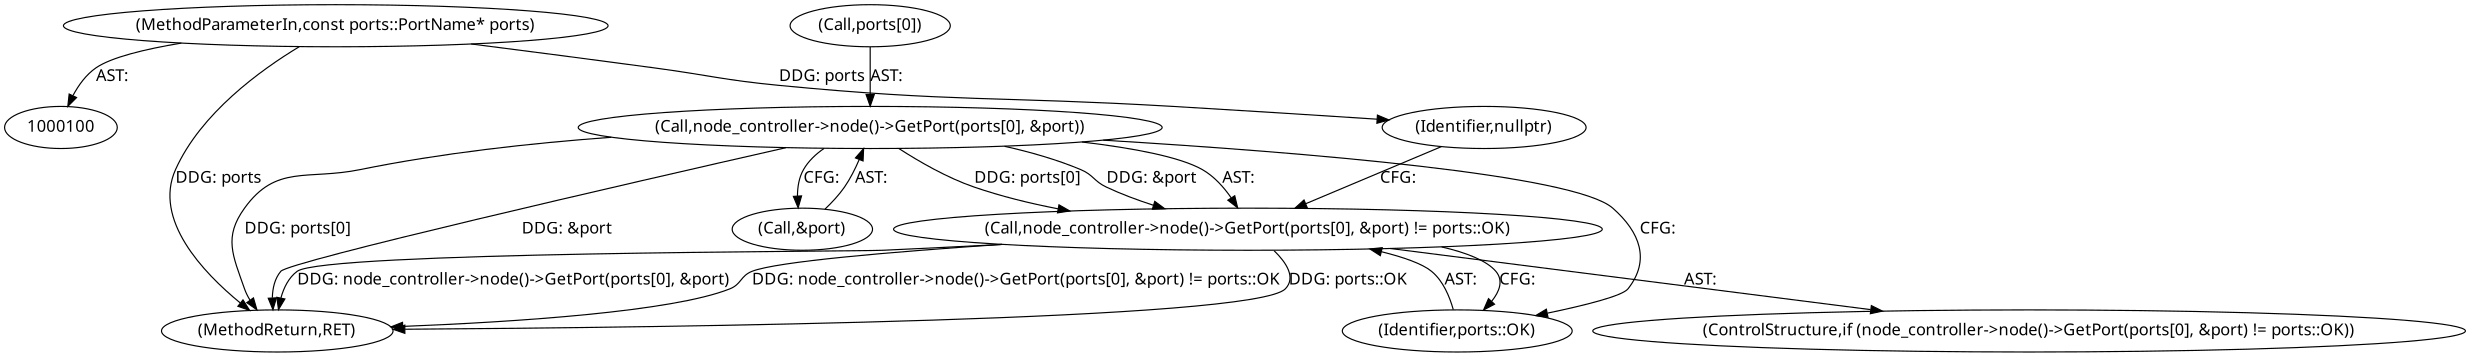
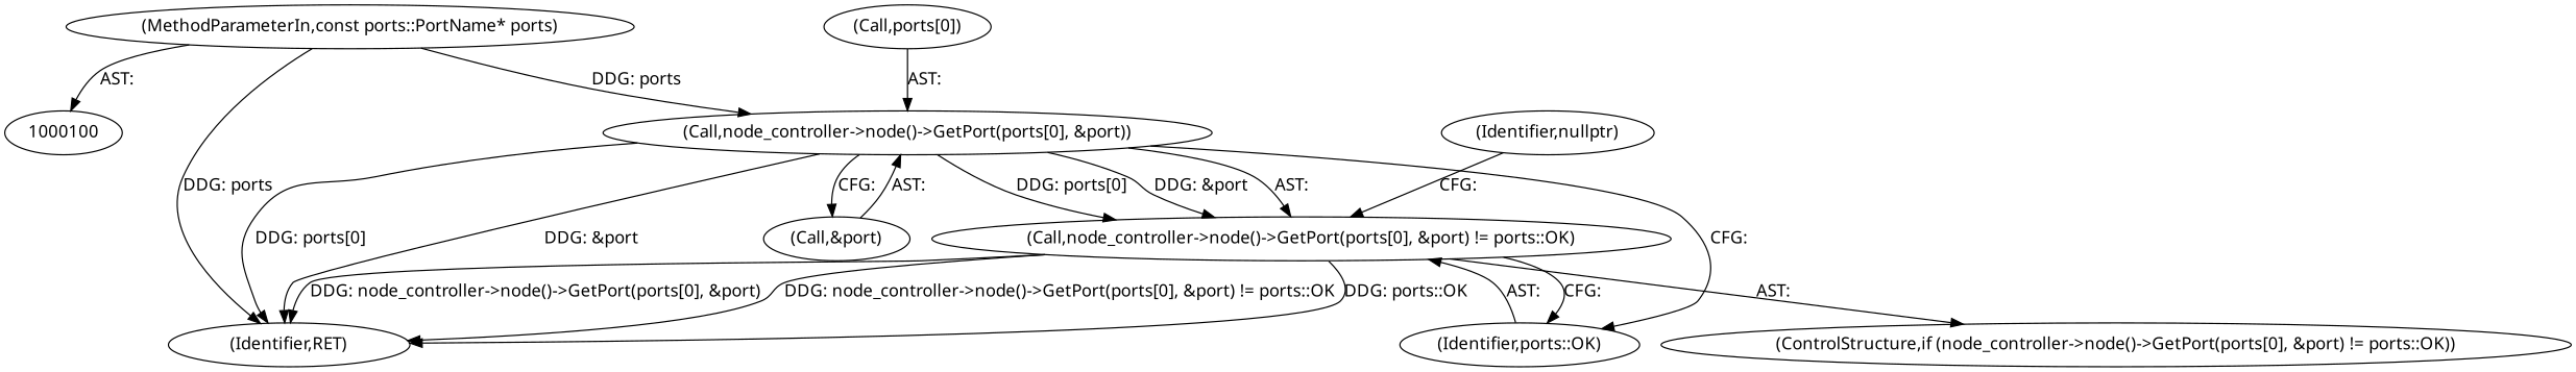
  digraph {
    fontname="Noto Sans"
    node [fontname="Noto Sans"]
    edge [fontname="Noto Sans"]
    n1 [label="(Call,node_controller->node()->GetPort(ports[0], &port))"]
    n2 [label="(Call,node_controller->node()->GetPort(ports[0], &port) != ports::OK)"]
    n3 [label="(Call,&port)"]
-   n4 [label="(MethodReturn,RET)"]
+   n4 [label="(Identifier,RET)"]
    n5 [label="(Identifier,ports::OK)"]
    n6 [label="(ControlStructure,if (node_controller->node()->GetPort(ports[0], &port) != ports::OK))"]
    n7 [label="(MethodParameterIn,const ports::PortName* ports)"]
    1000100
    n9 [label="(Identifier,nullptr)"]
    n10 [label="(Call,ports[0])"]
    n1 -> n2 [label="AST: "]
    n1 -> n2 [label="DDG: ports[0]"]
    n1 -> n2 [label="DDG: &port"]
    n1 -> n3 [label="CFG: "]
    n1 -> n4 [label="DDG: ports[0]"]
    n1 -> n4 [label="DDG: &port"]
    n1 -> n5 [label="CFG: "]
    n2 -> n4 [label="DDG: ports::OK"]
    n2 -> n4 [label="DDG: node_controller->node()->GetPort(ports[0], &port)"]
    n2 -> n4 [label="DDG: node_controller->node()->GetPort(ports[0], &port) != ports::OK"]
    n2 -> n5 [label="CFG: "]
    n2 -> n6 [label="AST: "]
    n3 -> n1 [label="AST: "]
    n5 -> n2 [label="AST: "]
-   n7 -> n9 [label="DDG: ports"]
+   n7 -> n1 [label="DDG: ports"]
    n7 -> n4 [label="DDG: ports"]
    n7 -> 1000100 [label="AST: "]
    n9 -> n2 [label="CFG: "]
    n10 -> n1 [label="AST: "]
  }
